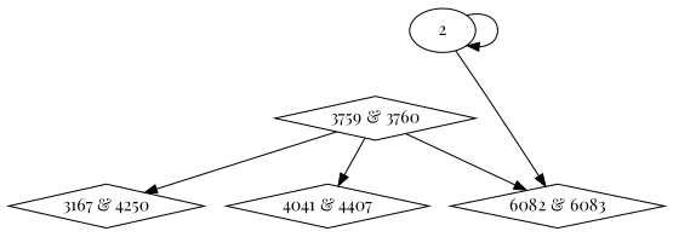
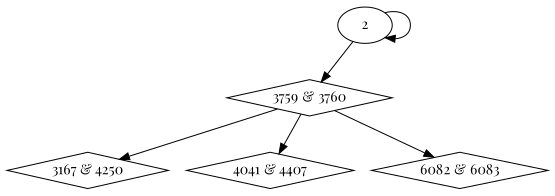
  digraph {
    fontname="Playfair Display"
    node [fontname="Playfair Display" shape=diamond]
    edge [fontname="Playfair Display"]
    n1 [label="3167 & 4250"]
    n2 [label="3759 & 3760"]
    n3 [label="4041 & 4407"]
    n4 [label="6082 & 6083"]
    n5 [label=2 shape=""]
    n2 -> n1
    n2 -> n3
    n2 -> n4
-   n5 -> n4
+   n5 -> n2
    n5 -> n5
  }
